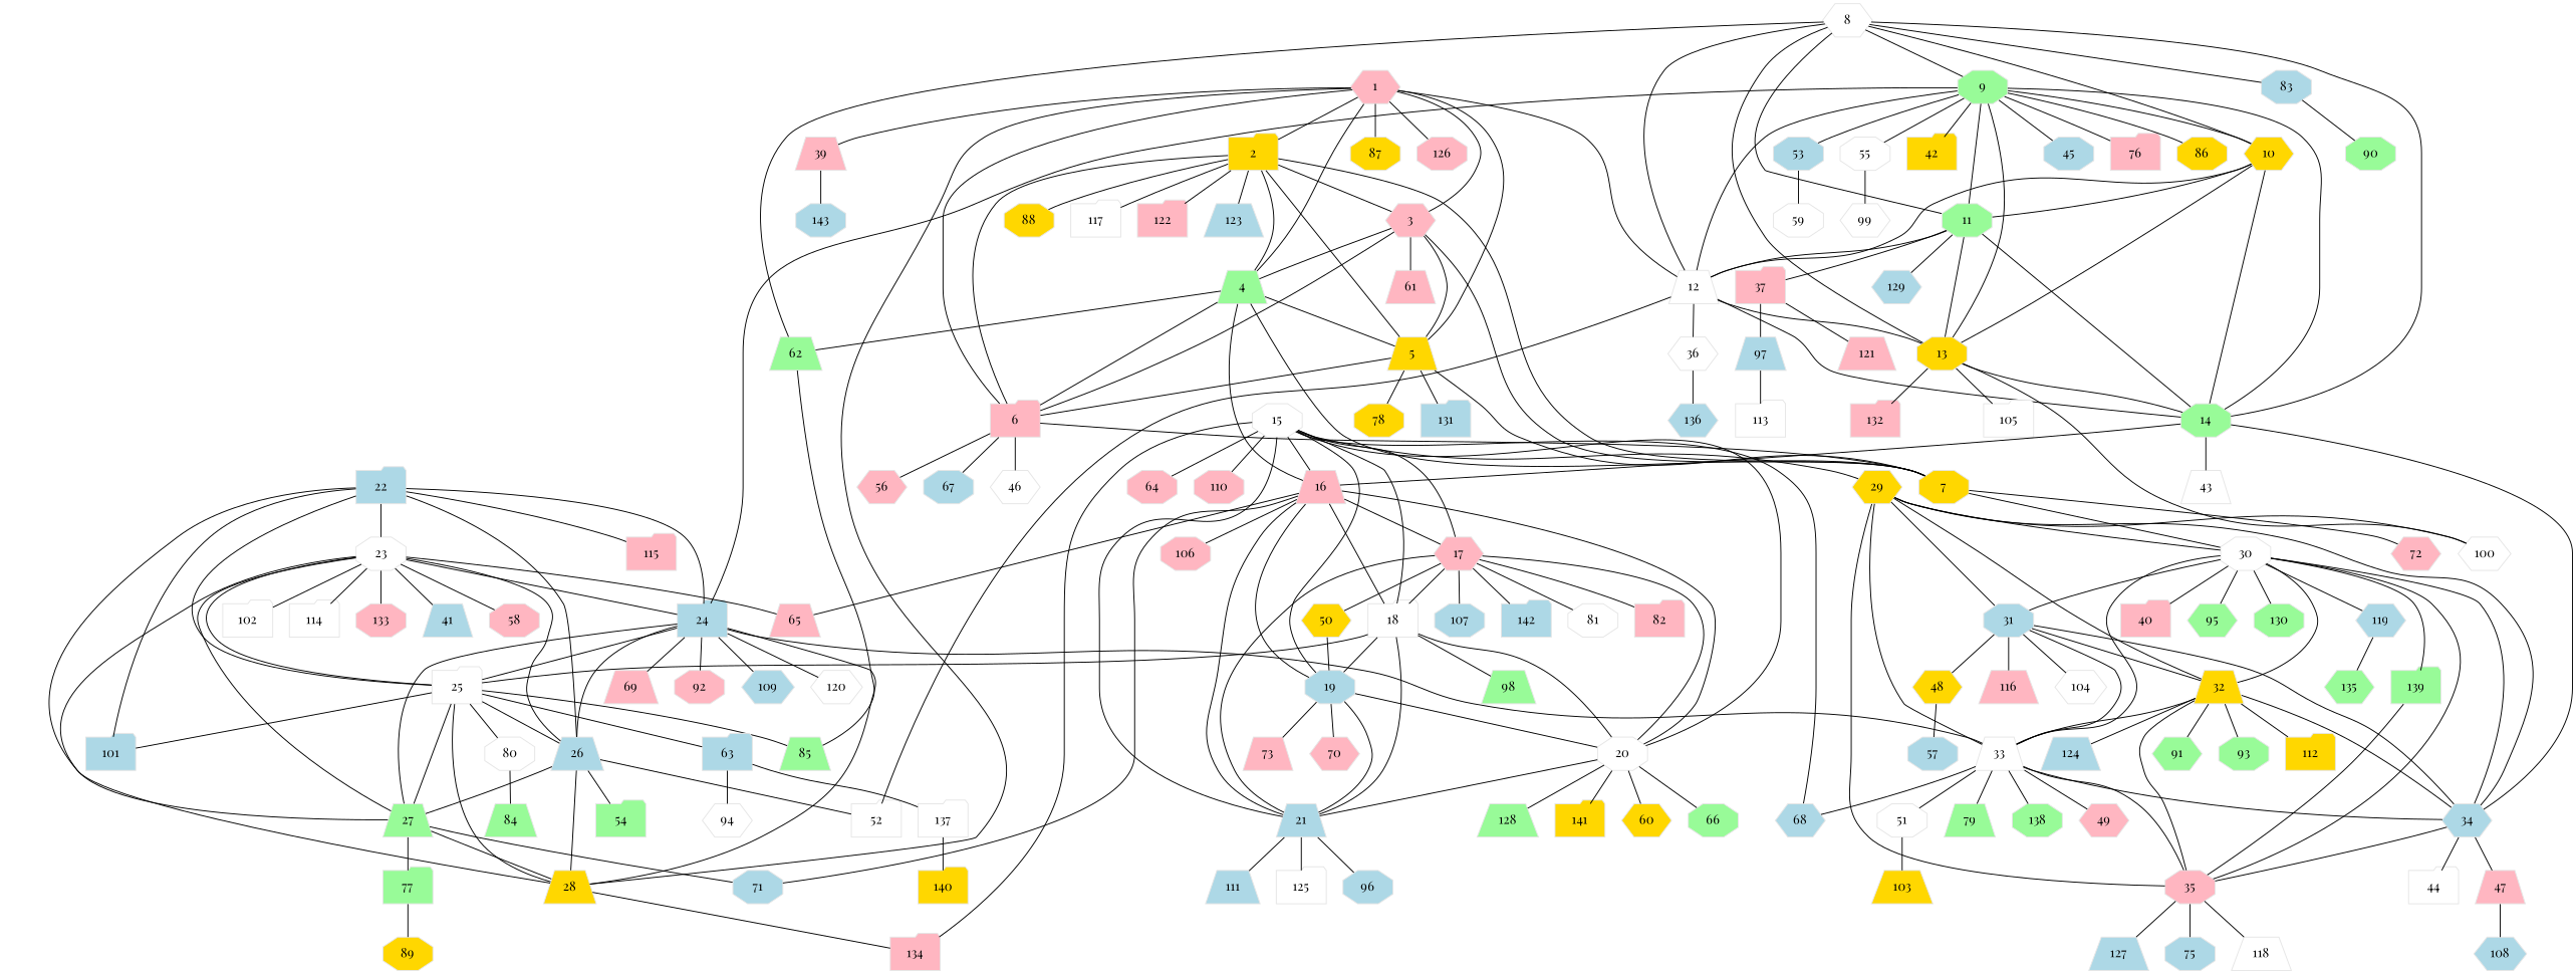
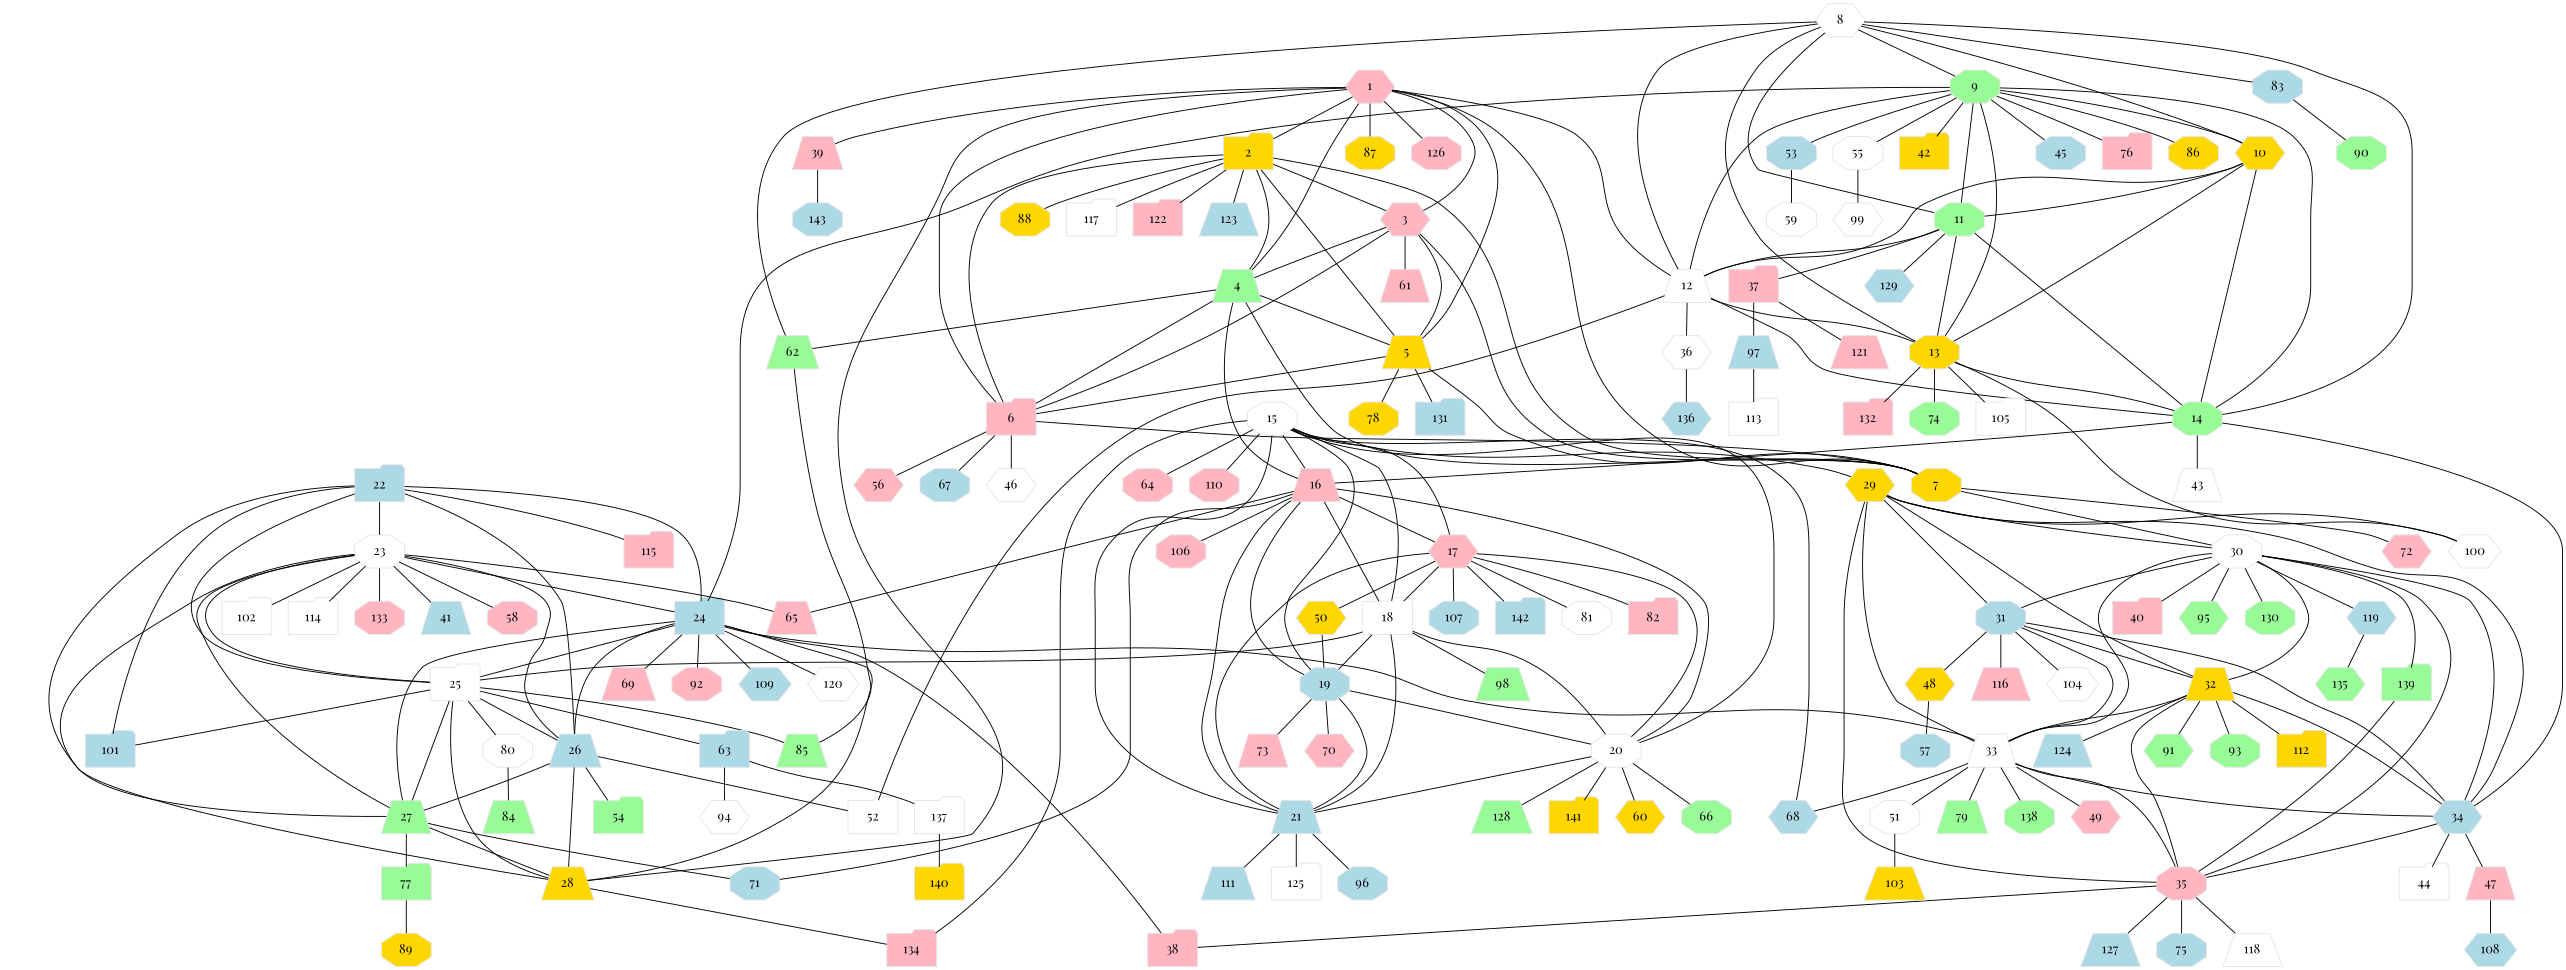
  graph {
    fontname="Playfair Display"
    node [color=gray90 fillcolor=lightpink fontname="Playfair Display" shape=octagon style=filled]
    edge [fontname="Playfair Display"]
    1 [shape=hexagon]
    2 [fillcolor=gold shape=folder]
    3 [shape=hexagon]
    4 [fillcolor=palegreen shape=trapezium]
    5 [fillcolor=gold shape=trapezium]
    6 [shape=folder]
    7 [fillcolor=gold]
    12 [fillcolor=white shape=trapezium]
    28 [fillcolor=gold shape=trapezium]
    39 [shape=trapezium]
    87 [fillcolor=gold]
    126
    88 [fillcolor=gold]
    117 [fillcolor=white shape=folder]
    122 [shape=folder]
    123 [fillcolor=lightblue shape=trapezium]
    61 [shape=trapezium]
    16 [shape=trapezium]
    62 [fillcolor=palegreen shape=trapezium]
    78 [fillcolor=gold]
    131 [fillcolor=lightblue shape=folder]
    46 [fillcolor=white shape=hexagon]
    56 [shape=hexagon]
    67 [fillcolor=lightblue]
    30 [fillcolor=white]
    72 [shape=hexagon]
    13 [fillcolor=gold]
    14 [fillcolor=palegreen]
    36 [fillcolor=white shape=hexagon]
    52 [fillcolor=white shape=folder]
    134 [shape=folder]
    143 [fillcolor=lightblue]
    17 [shape=hexagon]
    18 [fillcolor=white shape=folder]
    19 [fillcolor=lightblue]
    20 [fillcolor=white]
    21 [fillcolor=lightblue shape=trapezium]
    65 [shape=trapezium]
    71 [fillcolor=lightblue]
    106
    85 [fillcolor=palegreen shape=trapezium]
    34 [fillcolor=lightblue shape=hexagon]
    33 [fillcolor=white shape=trapezium]
    31 [fillcolor=lightblue]
    32 [fillcolor=gold shape=trapezium]
    35
    40 [shape=folder]
    95 [fillcolor=palegreen shape=hexagon]
    119 [fillcolor=lightblue shape=hexagon]
    130 [fillcolor=palegreen]
    139 [fillcolor=palegreen shape=folder]
    8 [fillcolor=white shape=hexagon]
    9 [fillcolor=palegreen]
    10 [fillcolor=gold shape=hexagon]
    11 [fillcolor=palegreen]
    83 [fillcolor=lightblue]
    24 [fillcolor=lightblue shape=folder]
    42 [fillcolor=gold shape=folder]
    45 [fillcolor=lightblue]
    53 [fillcolor=lightblue]
    55 [fillcolor=white]
    76 [shape=folder]
    86 [fillcolor=gold]
    37 [shape=folder]
    129 [fillcolor=lightblue shape=hexagon]
+   74 [fillcolor=palegreen]
    100 [fillcolor=white shape=hexagon]
    105 [fillcolor=white shape=folder]
    132 [shape=folder]
    43 [fillcolor=white shape=trapezium]
    90 [fillcolor=palegreen]
    25 [fillcolor=white shape=folder]
    26 [fillcolor=lightblue shape=trapezium]
    27 [fillcolor=palegreen shape=trapezium]
+   38 [shape=folder]
    69 [shape=trapezium]
    92
    109 [fillcolor=lightblue shape=hexagon]
    120 [fillcolor=white shape=hexagon]
    59 [fillcolor=white]
    99 [fillcolor=white shape=hexagon]
    97 [fillcolor=lightblue shape=trapezium]
    121 [shape=trapezium]
    136 [fillcolor=lightblue shape=hexagon]
    44 [fillcolor=white shape=folder]
    47 [shape=trapezium]
    15 [fillcolor=white]
    29 [fillcolor=gold shape=hexagon]
    64
    68 [fillcolor=lightblue shape=hexagon]
    110
    50 [fillcolor=gold shape=hexagon]
    81 [fillcolor=white]
    82 [shape=folder]
    107 [fillcolor=lightblue]
    142 [fillcolor=lightblue shape=folder]
    98 [fillcolor=palegreen shape=trapezium]
    70 [shape=hexagon]
    73 [shape=trapezium]
    60 [fillcolor=gold shape=hexagon]
    66 [fillcolor=palegreen]
    128 [fillcolor=palegreen shape=trapezium]
    141 [fillcolor=gold shape=folder]
    96 [fillcolor=lightblue]
    111 [fillcolor=lightblue shape=trapezium]
    125 [fillcolor=white shape=folder]
    63 [fillcolor=lightblue shape=folder]
    80 [fillcolor=white]
    101 [fillcolor=lightblue shape=folder]
    22 [fillcolor=lightblue shape=folder]
    23 [fillcolor=white]
    115 [shape=folder]
    41 [fillcolor=lightblue shape=trapezium]
    58
    102 [fillcolor=white shape=folder]
    114 [fillcolor=white shape=folder]
    133
    54 [fillcolor=palegreen shape=folder]
    77 [fillcolor=palegreen shape=folder]
    49 [shape=hexagon]
    51 [fillcolor=white]
    79 [fillcolor=palegreen shape=trapezium]
    138 [fillcolor=palegreen]
    94 [fillcolor=white shape=hexagon]
    137 [fillcolor=white shape=folder]
    84 [fillcolor=palegreen shape=trapezium]
    89 [fillcolor=gold]
    48 [fillcolor=gold shape=hexagon]
    104 [fillcolor=white shape=hexagon]
    116 [shape=trapezium]
    91 [fillcolor=palegreen shape=hexagon]
    93 [fillcolor=palegreen]
    112 [fillcolor=gold shape=folder]
    124 [fillcolor=lightblue shape=trapezium]
    75 [fillcolor=lightblue]
    118 [fillcolor=white shape=trapezium]
    127 [fillcolor=lightblue shape=trapezium]
    135 [fillcolor=palegreen shape=hexagon]
    57 [fillcolor=lightblue]
    103 [fillcolor=gold shape=trapezium]
    108 [fillcolor=lightblue shape=hexagon]
    113 [fillcolor=white shape=folder]
    140 [fillcolor=gold shape=folder]
    1 -- 2
    1 -- 3
    1 -- 4
    1 -- 5
    1 -- 6
+   1 -- 7
    1 -- 12
    1 -- 28
    1 -- 39
    1 -- 87
    1 -- 126
    2 -- 3
    2 -- 4
    2 -- 5
    2 -- 6
    2 -- 7
    2 -- 88
    2 -- 117
    2 -- 122
    2 -- 123
    3 -- 4
    3 -- 5
    3 -- 6
    3 -- 7
    3 -- 61
    4 -- 5
    4 -- 6
    4 -- 7
    4 -- 16
    4 -- 62
    5 -- 6
    5 -- 7
    5 -- 78
    5 -- 131
    6 -- 7
    6 -- 46
    6 -- 56
    6 -- 67
    7 -- 30
    7 -- 72
    12 -- 13
    12 -- 14
    12 -- 36
    12 -- 52
    28 -- 134
    39 -- 143
    16 -- 17
    16 -- 18
    16 -- 19
    16 -- 20
    16 -- 21
    16 -- 65
    16 -- 71
    16 -- 106
    62 -- 85
    30 -- 34
    30 -- 33
    30 -- 31
    30 -- 32
    30 -- 35
    30 -- 40
    30 -- 95
    30 -- 119
    30 -- 130
    30 -- 139
    13 -- 14
+   13 -- 74
    13 -- 100
    13 -- 105
    13 -- 132
    14 -- 16
    14 -- 34
    14 -- 43
    36 -- 136
    17 -- 18
    17 -- 20
    17 -- 21
    17 -- 50
    17 -- 81
    17 -- 82
    17 -- 107
    17 -- 142
    18 -- 19
    18 -- 20
    18 -- 21
    18 -- 25
    18 -- 98
    19 -- 20
    19 -- 21
    19 -- 70
    19 -- 73
    20 -- 21
    20 -- 60
    20 -- 66
    20 -- 128
    20 -- 141
    21 -- 96
    21 -- 111
    21 -- 125
    34 -- 35
    34 -- 44
    34 -- 47
    33 -- 34
    33 -- 35
    33 -- 68
    33 -- 49
    33 -- 51
    33 -- 79
    33 -- 138
    31 -- 34
    31 -- 33
    31 -- 32
    31 -- 48
    31 -- 104
    31 -- 116
    32 -- 34
    32 -- 33
    32 -- 35
    32 -- 91
    32 -- 93
    32 -- 112
    32 -- 124
+   35 -- 38
    35 -- 75
    35 -- 118
    35 -- 127
    119 -- 135
    139 -- 35
    8 -- 12
    8 -- 62
    8 -- 13
    8 -- 14
    8 -- 9
    8 -- 10
    8 -- 11
    8 -- 83
    9 -- 12
    9 -- 13
    9 -- 14
    9 -- 10
    9 -- 11
    9 -- 24
    9 -- 42
    9 -- 45
    9 -- 53
    9 -- 55
    9 -- 76
    9 -- 86
    10 -- 12
    10 -- 13
    10 -- 14
    10 -- 11
    11 -- 12
    11 -- 13
    11 -- 14
    11 -- 37
    11 -- 129
    83 -- 90
    24 -- 28
    24 -- 33
    24 -- 25
    24 -- 26
    24 -- 27
+   24 -- 38
    24 -- 69
    24 -- 92
    24 -- 109
    24 -- 120
    53 -- 59
    55 -- 99
    37 -- 97
    37 -- 121
    25 -- 28
    25 -- 85
    25 -- 26
    25 -- 27
    25 -- 63
    25 -- 80
    25 -- 101
    26 -- 28
    26 -- 52
    26 -- 27
    26 -- 54
    27 -- 28
    27 -- 71
    27 -- 77
    97 -- 113
    47 -- 108
    15 -- 16
    15 -- 134
    15 -- 17
    15 -- 18
    15 -- 19
    15 -- 20
    15 -- 21
    15 -- 29
    15 -- 64
    15 -- 68
    15 -- 110
    29 -- 30
    29 -- 34
    29 -- 33
    29 -- 31
    29 -- 32
    29 -- 35
    29 -- 100
    50 -- 19
    63 -- 94
    63 -- 137
    80 -- 84
    22 -- 24
    22 -- 25
    22 -- 26
    22 -- 27
    22 -- 101
    22 -- 23
    22 -- 115
    23 -- 28
    23 -- 65
    23 -- 24
    23 -- 25
    23 -- 26
    23 -- 27
    23 -- 41
    23 -- 58
    23 -- 102
    23 -- 114
    23 -- 133
    77 -- 89
    51 -- 103
    137 -- 140
    48 -- 57
  }
